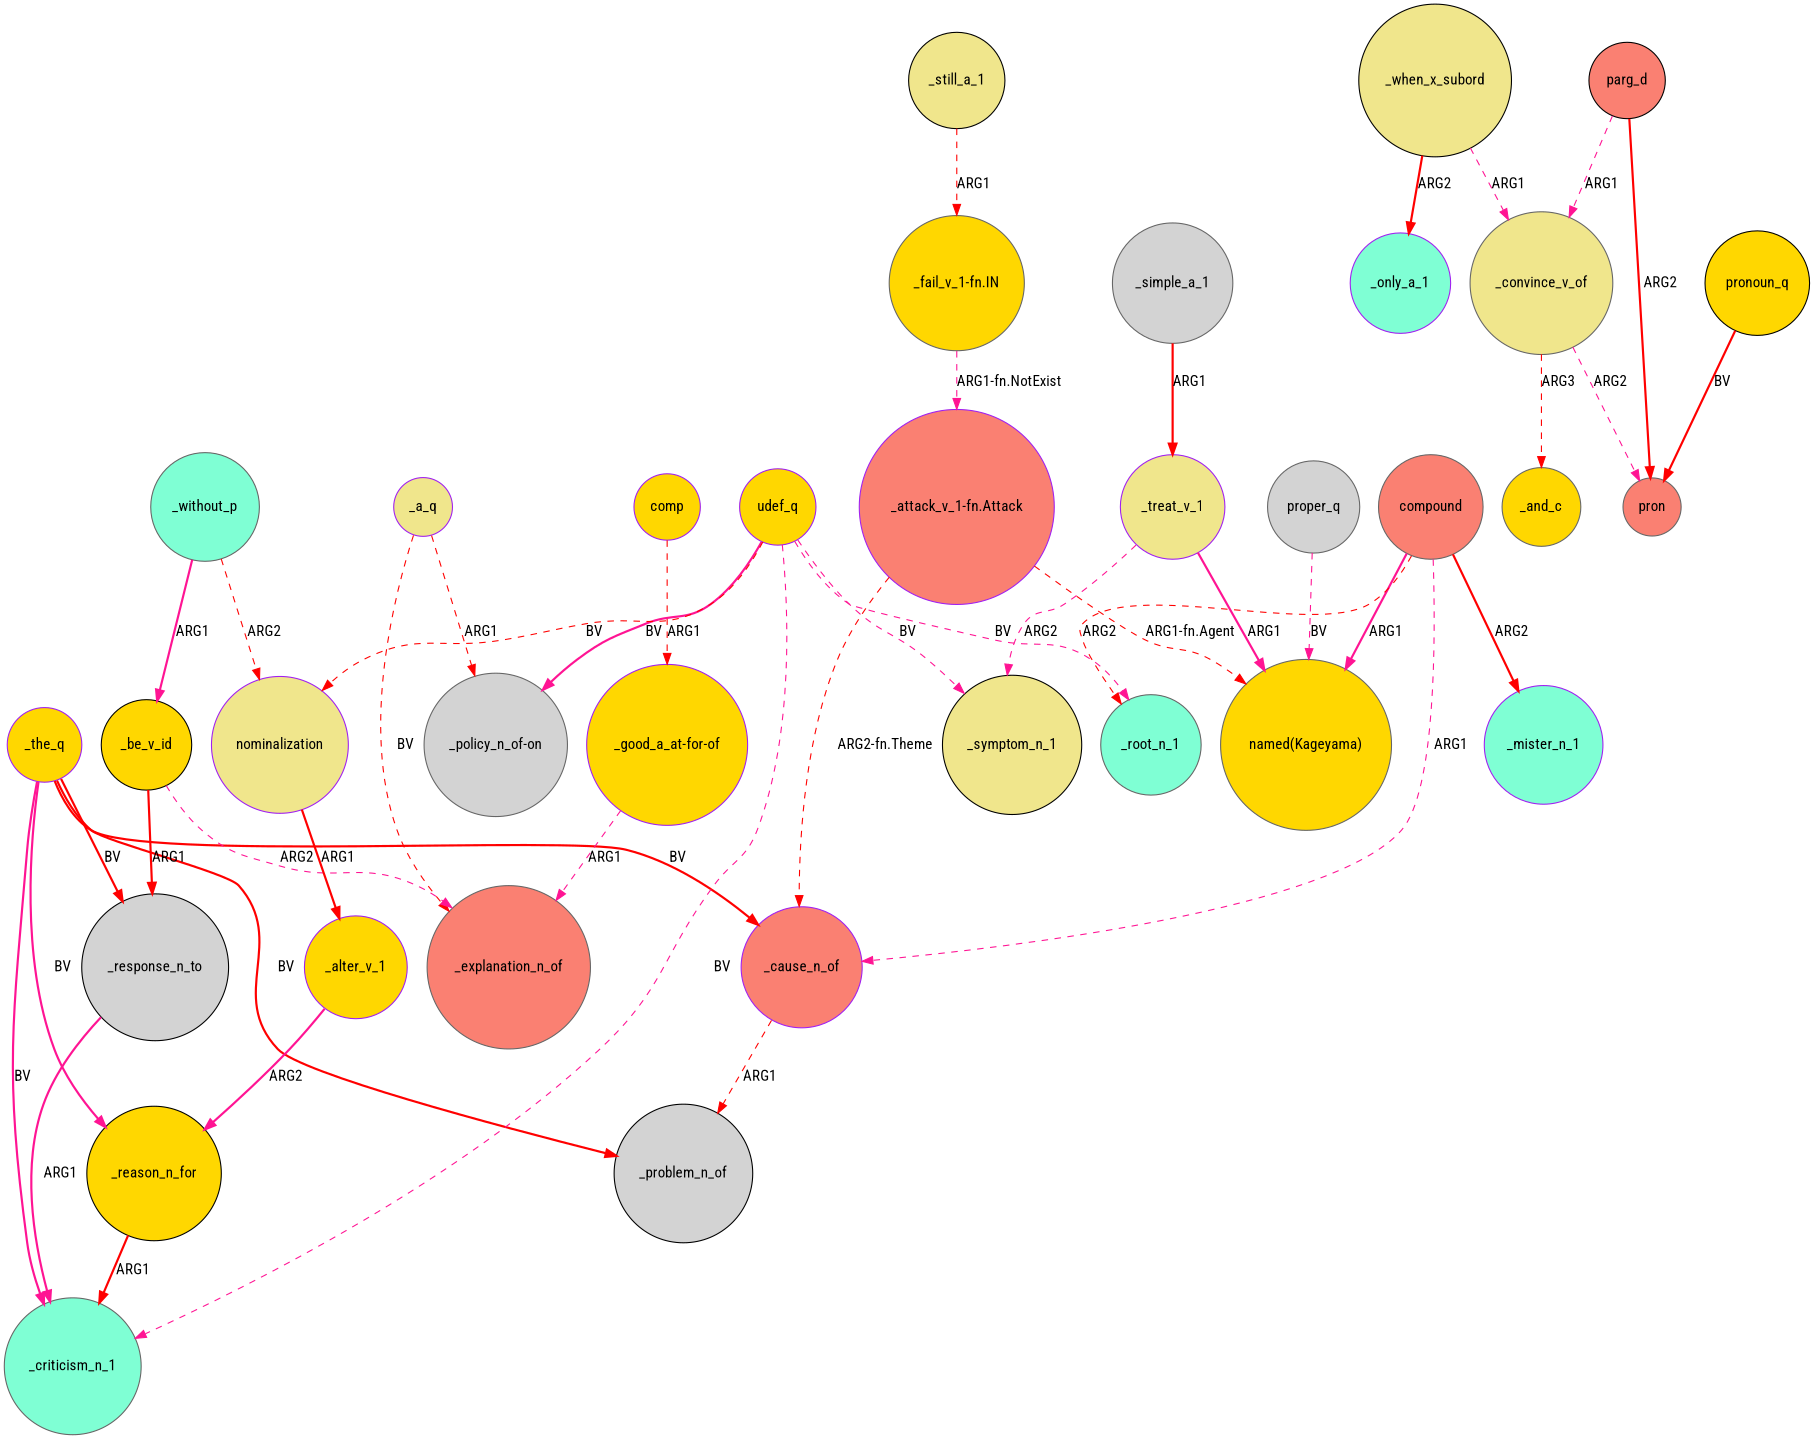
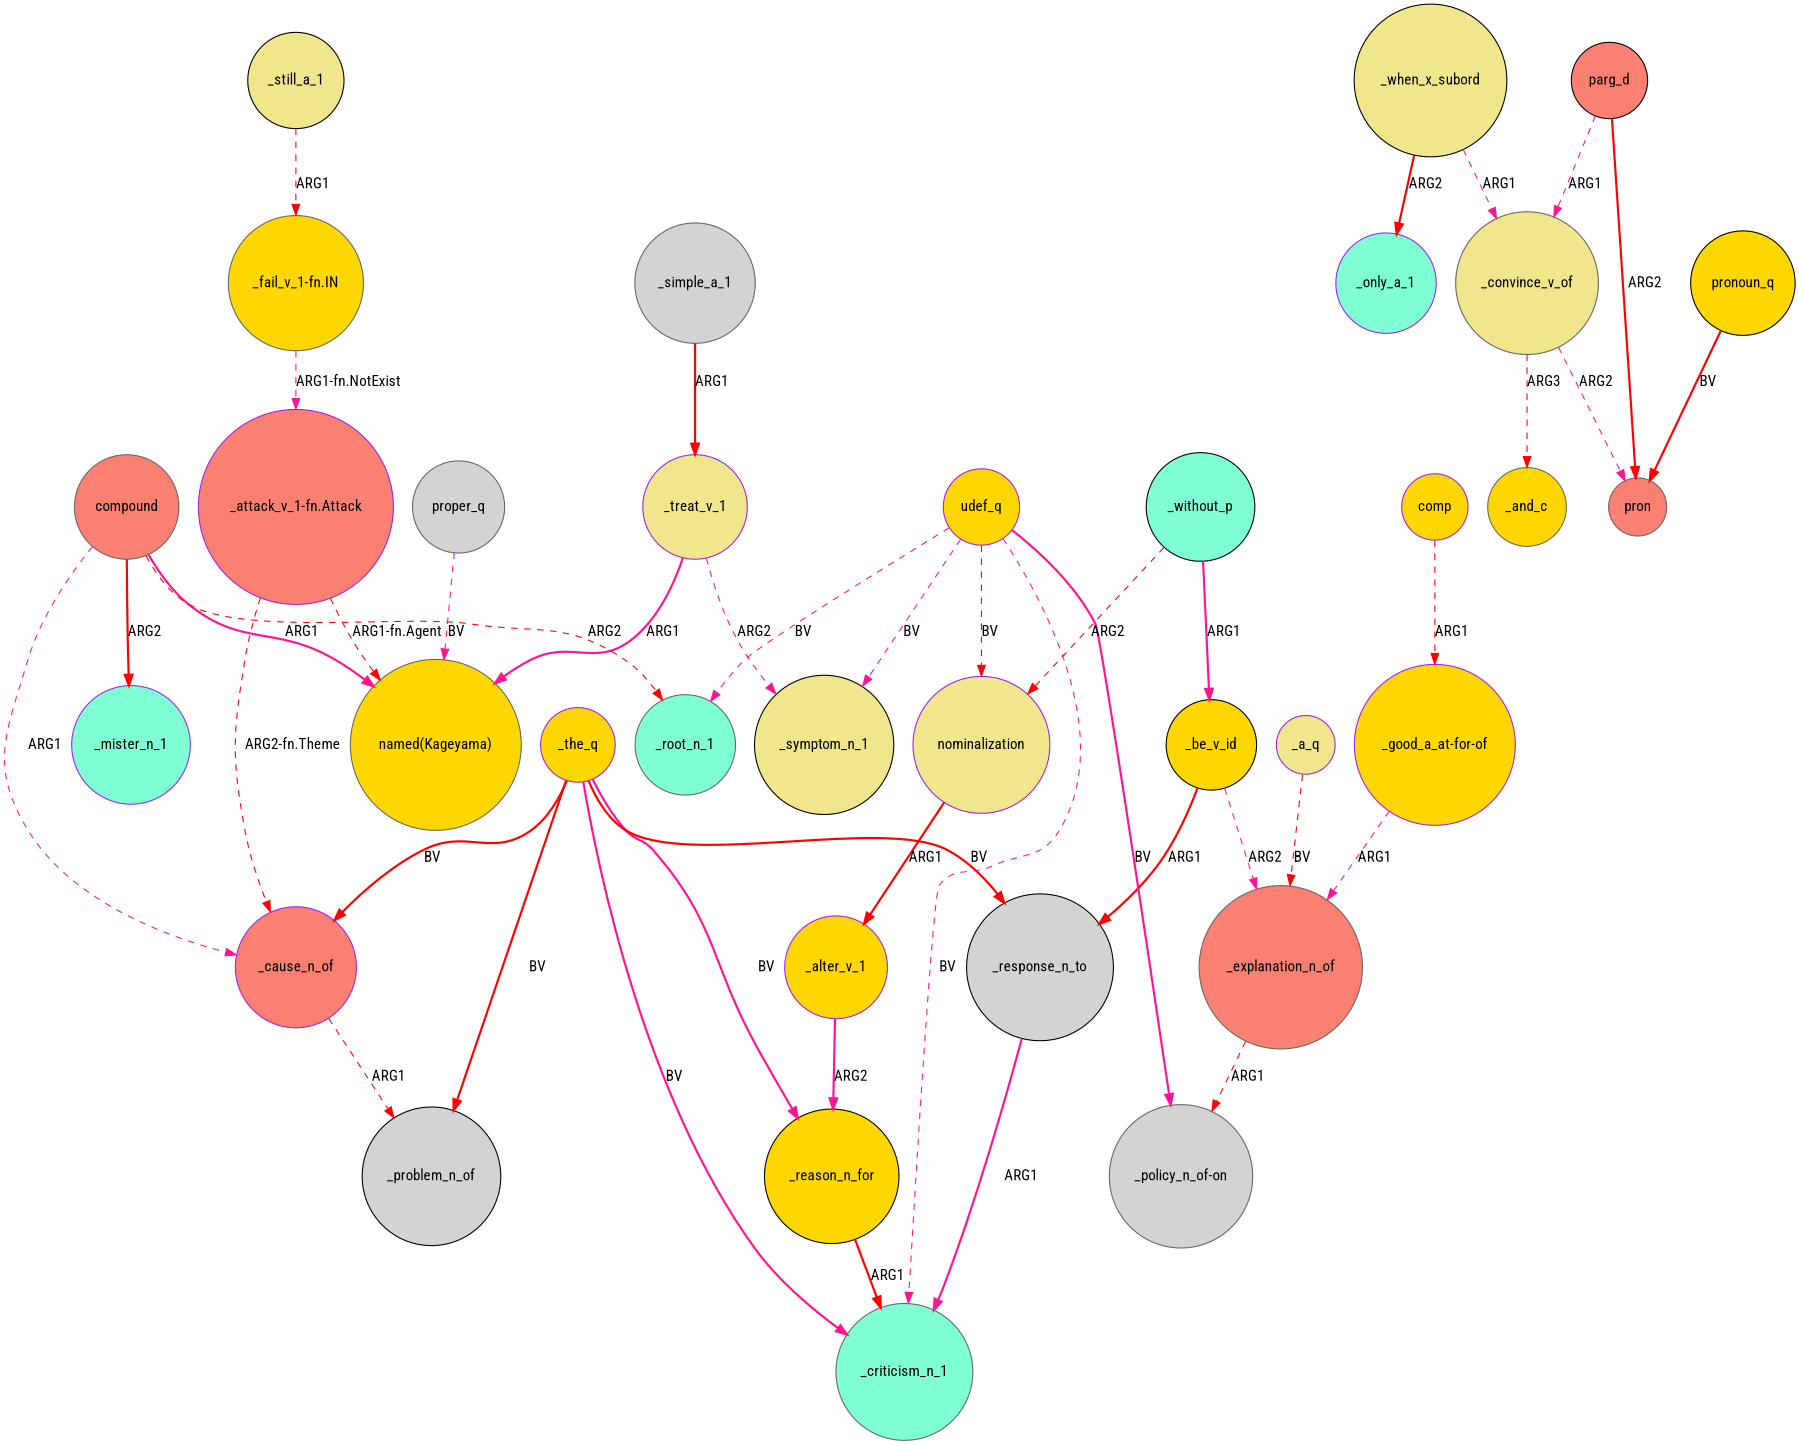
  digraph {
    fontname="Roboto Condensed"
    node [color=purple fillcolor=gold fontname="Roboto Condensed" shape=circle style=filled]
    edge [color=red fontname="Roboto Condensed" style=dashed]
    _cause_n_of [fillcolor=salmon]
    _the_q
    _problem_n_of [color=black fillcolor=lightgrey]
    _reason_n_for [color=black]
    _criticism_n_1 [color=gray40 fillcolor=aquamarine]
    _response_n_to [color=black fillcolor=lightgrey]
    _treat_v_1 [fillcolor=khaki]
    _symptom_n_1 [color=black fillcolor=khaki]
    "named(Kageyama)" [color=gray40]
    compound [color=gray40 fillcolor=salmon]
    _root_n_1 [color=gray40 fillcolor=aquamarine]
    _mister_n_1 [fillcolor=aquamarine]
    _a_q [fillcolor=khaki]
    _explanation_n_of [color=gray40 fillcolor=salmon]
    "_policy_n_of-on" [color=gray40 fillcolor=lightgrey]
    _only_a_1 [fillcolor=aquamarine]
    _be_v_id [color=black]
    "_fail_v_1-fn.IN" [color=gray40]
    "_attack_v_1-fn.Attack" [fillcolor=salmon]
    comp
    "_good_a_at-for-of"
    _when_x_subord [color=black fillcolor=khaki]
    _convince_v_of [color=gray40 fillcolor=khaki]
    pron [color=gray40 fillcolor=salmon]
    _and_c [color=gray40]
    udef_q
    nominalization [fillcolor=khaki]
    _alter_v_1
    parg_d [color=black fillcolor=salmon]
    pronoun_q [color=black]
    _still_a_1 [color=black fillcolor=khaki]
    _simple_a_1 [color=gray40 fillcolor=lightgrey]
    proper_q [color=gray40 fillcolor=lightgrey]
-   _without_p [color=gray40 fillcolor=aquamarine]
+   _without_p [color=black fillcolor=aquamarine]
    _cause_n_of -> _problem_n_of [label=ARG1]
    _the_q -> _cause_n_of [label=BV style=bold]
    _the_q -> _problem_n_of [label=BV style=bold]
    _the_q -> _reason_n_for [color=deeppink label=BV style=bold]
    _the_q -> _criticism_n_1 [color=deeppink label=BV style=bold]
    _the_q -> _response_n_to [label=BV style=bold]
    _reason_n_for -> _criticism_n_1 [label=ARG1 style=bold]
    _response_n_to -> _criticism_n_1 [color=deeppink label=ARG1 style=bold]
    _treat_v_1 -> _symptom_n_1 [color=deeppink label=ARG2]
    _treat_v_1 -> "named(Kageyama)" [color=deeppink label=ARG1 style=bold]
    compound -> _cause_n_of [color=deeppink label=ARG1]
    compound -> "named(Kageyama)" [color=deeppink label=ARG1 style=bold]
    compound -> _root_n_1 [label=ARG2]
    compound -> _mister_n_1 [label=ARG2 style=bold]
    _a_q -> _explanation_n_of [label=BV]
-   _a_q -> "_policy_n_of-on" [label=ARG1]
+   _explanation_n_of -> "_policy_n_of-on" [label=ARG1]
    _be_v_id -> _response_n_to [label=ARG1 style=bold]
    _be_v_id -> _explanation_n_of [color=deeppink label=ARG2]
    "_fail_v_1-fn.IN" -> "_attack_v_1-fn.Attack" [color=deeppink label="ARG1-fn.NotExist"]
    "_attack_v_1-fn.Attack" -> _cause_n_of [label="ARG2-fn.Theme"]
    "_attack_v_1-fn.Attack" -> "named(Kageyama)" [label="ARG1-fn.Agent"]
    comp -> "_good_a_at-for-of" [label=ARG1]
    "_good_a_at-for-of" -> _explanation_n_of [color=deeppink label=ARG1]
    _when_x_subord -> _only_a_1 [label=ARG2 style=bold]
    _when_x_subord -> _convince_v_of [color=deeppink label=ARG1]
    _convince_v_of -> pron [color=deeppink label=ARG2]
    _convince_v_of -> _and_c [label=ARG3]
    udef_q -> _criticism_n_1 [color=deeppink label=BV]
    udef_q -> _symptom_n_1 [color=deeppink label=BV]
    udef_q -> _root_n_1 [color=deeppink label=BV]
    udef_q -> "_policy_n_of-on" [color=deeppink label=BV style=bold]
    udef_q -> nominalization [label=BV]
    nominalization -> _alter_v_1 [label=ARG1 style=bold]
    _alter_v_1 -> _reason_n_for [color=deeppink label=ARG2 style=bold]
    parg_d -> _convince_v_of [color=deeppink label=ARG1]
    parg_d -> pron [label=ARG2 style=bold]
    pronoun_q -> pron [label=BV style=bold]
    _still_a_1 -> "_fail_v_1-fn.IN" [label=ARG1]
    _simple_a_1 -> _treat_v_1 [label=ARG1 style=bold]
    proper_q -> "named(Kageyama)" [color=deeppink label=BV]
    _without_p -> _be_v_id [color=deeppink label=ARG1 style=bold]
    _without_p -> nominalization [label=ARG2]
  }
